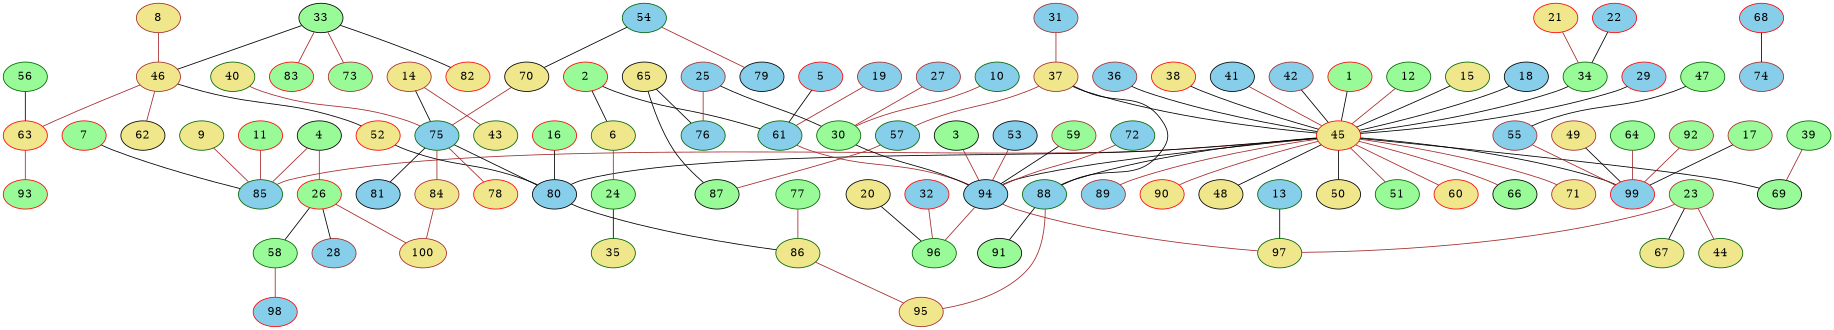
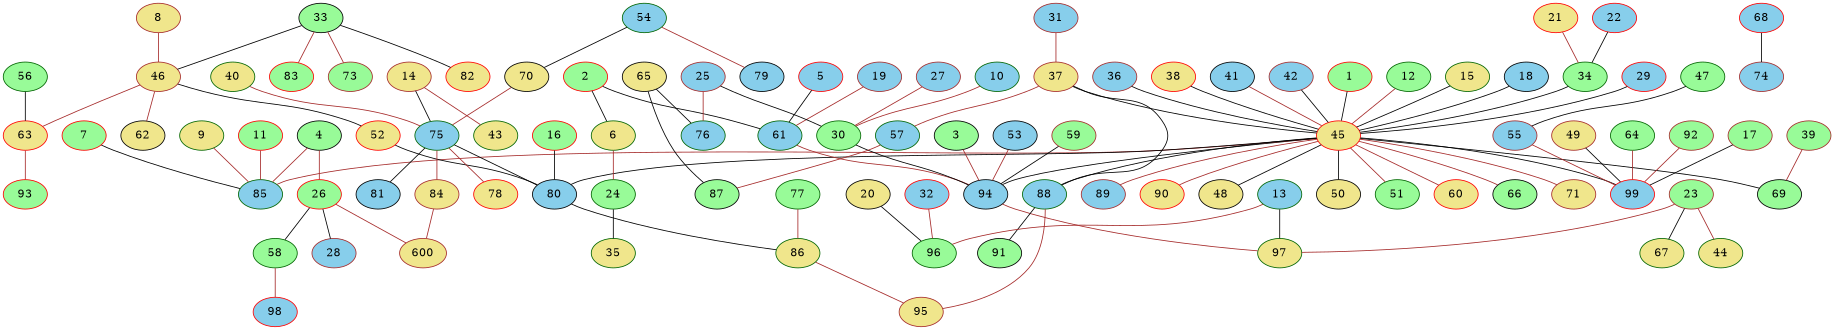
  graph {
    node [color=darkgreen fillcolor=khaki style=filled]
    edge [color=brown weight=1.0]
    1 [color=red fillcolor=palegreen]
    45 [color=red]
    94 [color=black fillcolor=skyblue]
    85 [fillcolor=skyblue]
    80 [color=black fillcolor=skyblue]
    99 [color=red fillcolor=skyblue]
    69 [color=black fillcolor=palegreen]
    48 [color=black]
    50 [color=black]
    51 [fillcolor=palegreen]
    60 [color=red]
    66 [color=black fillcolor=palegreen]
    71 [color=brown]
    88 [fillcolor=skyblue]
    89 [color=brown fillcolor=skyblue]
    90 [color=red]
    2 [color=red fillcolor=palegreen]
    6
    61 [fillcolor=skyblue]
    24 [fillcolor=palegreen]
    3 [color=black fillcolor=palegreen]
    97
    96 [fillcolor=palegreen]
    4 [color=black fillcolor=palegreen]
    26 [color=red fillcolor=palegreen]
    28 [color=brown fillcolor=skyblue]
    58 [fillcolor=palegreen]
-   100 [color=brown]
+   100 [color=brown label=600]
    5 [color=red fillcolor=skyblue]
    35
    7 [color=red fillcolor=palegreen]
    8 [color=brown]
    46 [color=brown]
    52 [color=red]
    62 [color=black]
    63 [color=red]
    9
    30 [fillcolor=palegreen]
    10 [fillcolor=skyblue]
    11 [color=red fillcolor=palegreen]
    12 [fillcolor=palegreen]
    13 [fillcolor=skyblue]
    14 [color=brown]
    43
    75 [fillcolor=skyblue]
    78 [color=red]
    81 [color=black fillcolor=skyblue]
    84 [color=brown]
    15
    16 [color=red fillcolor=palegreen]
    86
    17 [color=brown fillcolor=palegreen]
    18 [color=black fillcolor=skyblue]
    19 [color=brown fillcolor=skyblue]
    20 [color=black]
    21 [color=red]
    34 [fillcolor=palegreen]
    22 [color=red fillcolor=skyblue]
    23 [color=brown fillcolor=palegreen]
    44
    67
    25 [color=brown fillcolor=skyblue]
    76 [fillcolor=skyblue]
    98 [color=red fillcolor=skyblue]
    27 [color=brown fillcolor=skyblue]
    29 [color=red fillcolor=skyblue]
    31 [color=brown fillcolor=skyblue]
    37 [color=brown]
    57 [fillcolor=skyblue]
    32 [color=red fillcolor=skyblue]
    33 [color=black fillcolor=palegreen]
    73 [color=brown fillcolor=palegreen]
    82 [color=red]
    83 [color=red fillcolor=palegreen]
    36 [color=brown fillcolor=skyblue]
    87 [color=black fillcolor=palegreen]
    38 [color=red]
-   39 [fillcolor=palegreen]
+   39 [color=brown fillcolor=palegreen]
    40
    41 [color=black fillcolor=skyblue]
    42 [color=brown fillcolor=skyblue]
    95 [color=brown]
    91 [color=black fillcolor=palegreen]
    93 [color=red fillcolor=palegreen]
    47 [fillcolor=palegreen]
    55 [color=brown fillcolor=skyblue]
    49 [color=brown]
    53 [color=black fillcolor=skyblue]
    70 [color=black]
    54 [fillcolor=skyblue]
    79 [color=black fillcolor=skyblue]
    56 [fillcolor=palegreen]
    59 [color=brown fillcolor=palegreen]
    64 [fillcolor=palegreen]
    65 [color=black]
    68 [color=red fillcolor=skyblue]
    74 [color=brown fillcolor=skyblue]
-   72 [fillcolor=skyblue]
    77 [fillcolor=palegreen]
    92 [color=brown fillcolor=palegreen]
    1 -- 45 [color=black]
    45 -- 94 [color=black]
    45 -- 85
    45 -- 80 [color=black]
    45 -- 99 [color=black]
    45 -- 69 [color=black]
    45 -- 48 [color=black]
    45 -- 50 [color=black]
    45 -- 51
    45 -- 60
    45 -- 66
    45 -- 71
    45 -- 88 [color=black]
    45 -- 89
    45 -- 90
    94 -- 97
-   94 -- 96
+   13 -- 96
    80 -- 86 [color=black]
    88 -- 95
    88 -- 91 [color=black]
    2 -- 6 [color=black]
    2 -- 61 [color=black]
    6 -- 24
    61 -- 94
    24 -- 35 [color=black]
    3 -- 94
    4 -- 85
    4 -- 26
    26 -- 28 [color=black]
    26 -- 58 [color=black]
    26 -- 100
    58 -- 98
    5 -- 61 [color=black]
    7 -- 85 [color=black]
    8 -- 46
    46 -- 52 [color=black]
    46 -- 62
    46 -- 63
    52 -- 80 [color=black]
    63 -- 93
    9 -- 85
    30 -- 94 [color=black]
    10 -- 30
    11 -- 85
    12 -- 45
    13 -- 97 [color=black]
    14 -- 43
    14 -- 75 [color=black]
    75 -- 80 [color=black]
    75 -- 78
    75 -- 81 [color=black]
    75 -- 84
    84 -- 100
    15 -- 45 [color=black]
    16 -- 80 [color=black]
    86 -- 95
    17 -- 99 [color=black]
    18 -- 45 [color=black]
    19 -- 61
    20 -- 96 [color=black]
    21 -- 34
    34 -- 45 [color=black]
    22 -- 34 [color=black]
    23 -- 97
    23 -- 44
    23 -- 67 [color=black]
    25 -- 30 [color=black]
    25 -- 76
    27 -- 30
    29 -- 45 [color=black]
    31 -- 37
    37 -- 45 [color=black]
    37 -- 88 [color=black]
    37 -- 57
    57 -- 87
    32 -- 96
    33 -- 46 [color=black]
    33 -- 73
    33 -- 82 [color=black]
    33 -- 83
    36 -- 45 [color=black]
    38 -- 45 [color=black]
    39 -- 69
    40 -- 75
    41 -- 45
    42 -- 45 [color=black]
    47 -- 55 [color=black]
    55 -- 99
    49 -- 99 [color=black]
    53 -- 94
    70 -- 75
    54 -- 70 [color=black]
    54 -- 79
    56 -- 63 [color=black]
    59 -- 94 [color=black]
    64 -- 99
    65 -- 76 [color=black]
    65 -- 87 [color=black]
    68 -- 74 [color=black]
-   72 -- 94
    77 -- 86
    92 -- 99
  }
